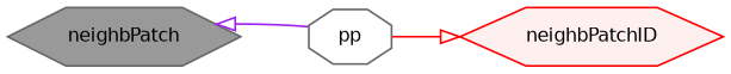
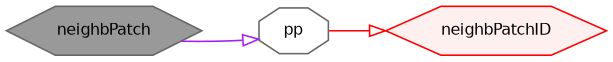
  digraph {
    rankdir=LR
    node [fontname=Helvetica fontsize=10 shape=hexagon style=filled]
    edge [arrowhead=onormal fontname=Helvetica fontsize=10 labelfontname=Helvetica labelfontsize=10 style=solid]
    n1 [color=gray40 fillcolor=grey60 fontcolor=black height=0.2 label=neighbPatch width=0.4]
    n2 [color=grey40 fillcolor=white height=0.2 label=pp shape=octagon width=0.4]
    n3 [color=red fillcolor="#FFF0F0" height=0.2 label=neighbPatchID width=0.4]
-   n2 -> n1 [color=purple]
+   n1 -> n2 [color=purple]
    n2 -> n3 [color=red]
  }
